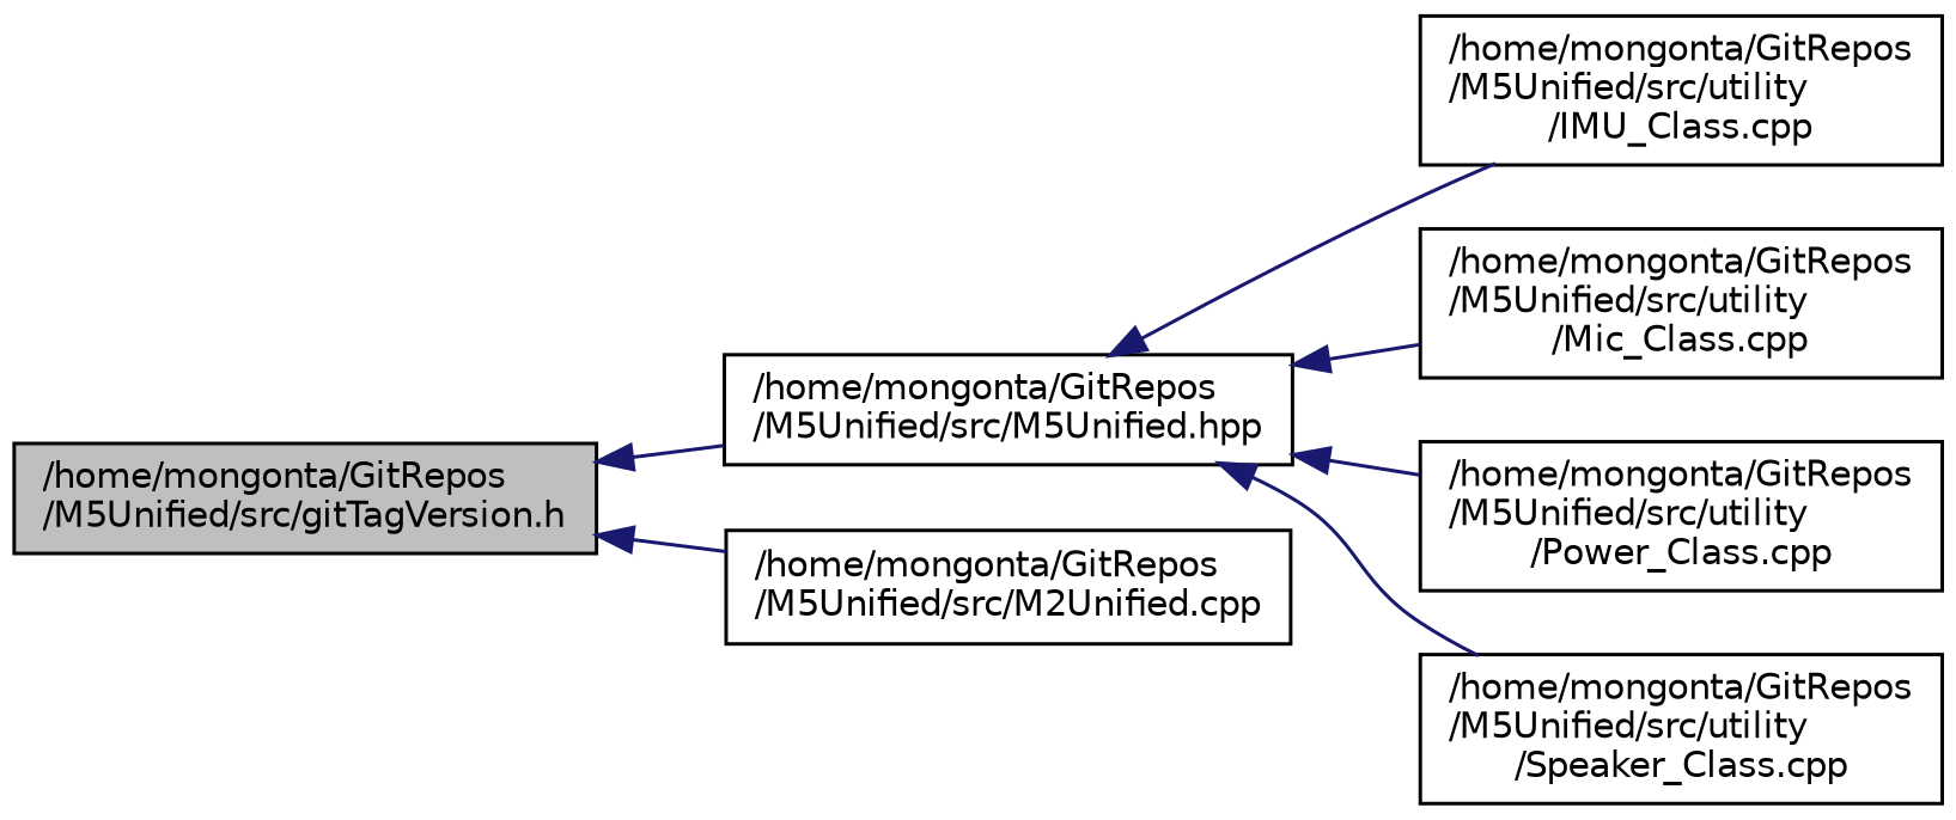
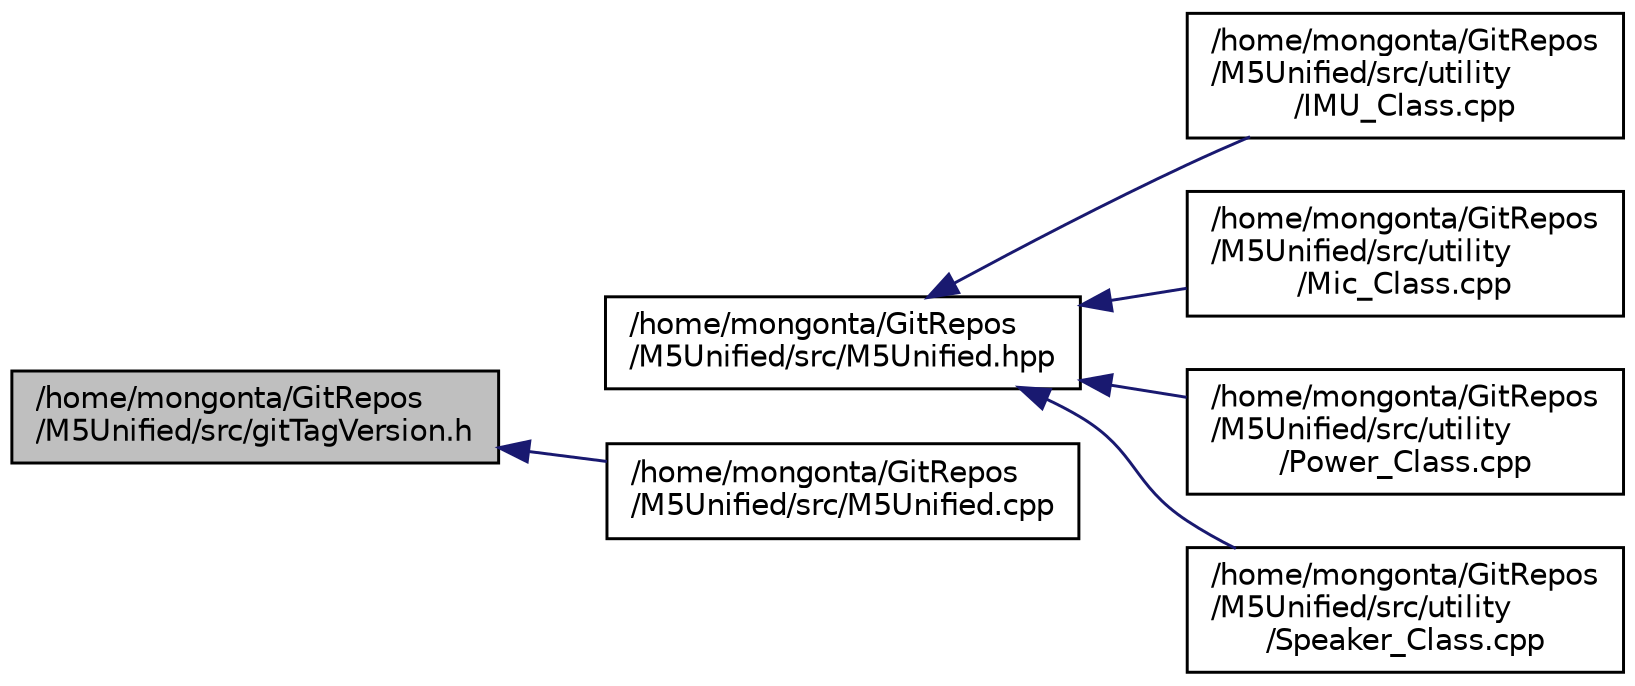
  digraph {
    rankdir=LR
    node [color=black fillcolor=white fontname=Helvetica fontsize=10 shape=record style=filled]
    edge [color=midnightblue dir=back fontname=Helvetica fontsize=10 labelfontname=Helvetica labelfontsize=10 style=solid]
    n1 [fillcolor=grey75 fontcolor=black height=0.2 label="/home/mongonta/GitRepos\l/M5Unified/src/gitTagVersion.h" width=0.4]
    n2 [height=0.2 label="/home/mongonta/GitRepos\l/M5Unified/src/M5Unified.hpp" width=0.4]
-   n3 [height=0.2 label="/home/mongonta/GitRepos\l/M5Unified/src/M2Unified.cpp" width=0.4]
+   n3 [height=0.2 label="/home/mongonta/GitRepos\l/M5Unified/src/M5Unified.cpp" width=0.4]
    n4 [height=0.2 label="/home/mongonta/GitRepos\l/M5Unified/src/utility\l/IMU_Class.cpp" width=0.4]
    n5 [height=0.2 label="/home/mongonta/GitRepos\l/M5Unified/src/utility\l/Mic_Class.cpp" width=0.4]
    n6 [height=0.2 label="/home/mongonta/GitRepos\l/M5Unified/src/utility\l/Power_Class.cpp" width=0.4]
    n7 [height=0.2 label="/home/mongonta/GitRepos\l/M5Unified/src/utility\l/Speaker_Class.cpp" width=0.4]
-   n1 -> n2
    n1 -> n3
    n2 -> n4
    n2 -> n5
    n2 -> n6
    n2 -> n7
  }
